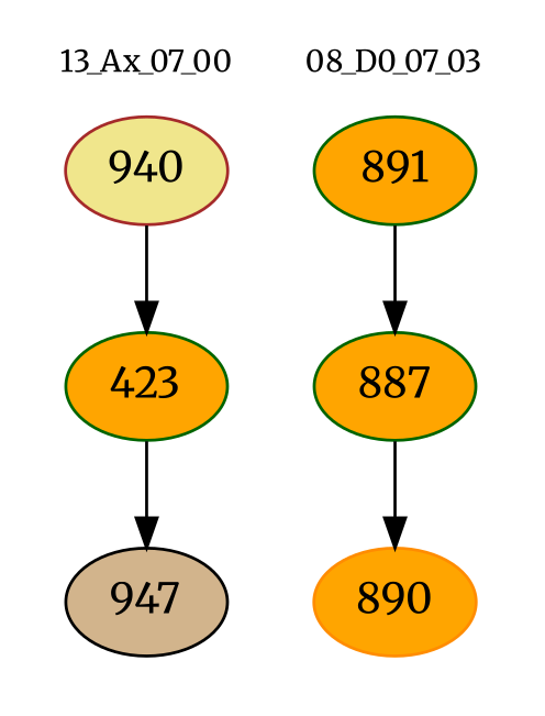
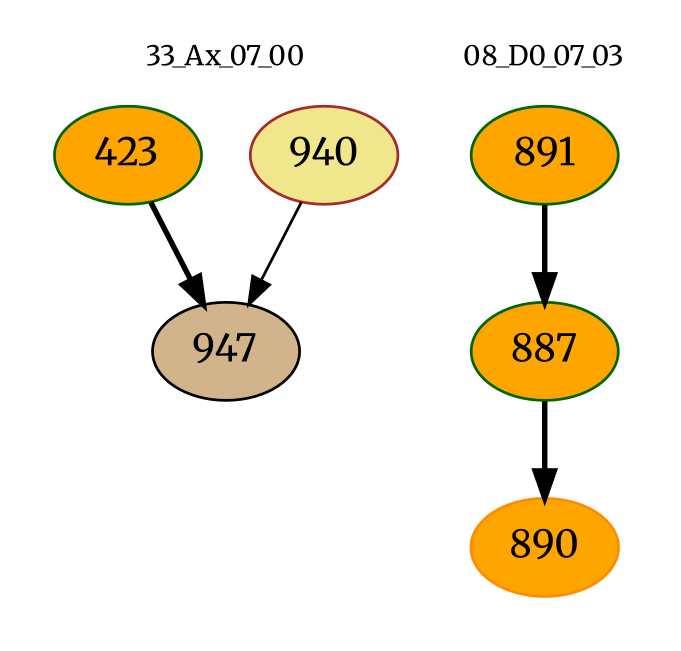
  digraph {
    fontname=Merriweather
    node [color=darkgreen fillcolor=orange fontname=Merriweather style=filled]
    edge [color=black fontname=Merriweather style=solid]
    n1 [color=brown fillcolor=khaki label=940]
    n2 [label=423]
    n3 [color=black fillcolor=tan label=947]
    n4 [label=891]
    n5 [label=887]
    n6 [color=darkorange label=890]
    subgraph cluster_1 {
      color=white
      fontsize=10
-     label="13_Ax_07_00"
+     label="33_Ax_07_00"
      n1
      n2
      n3
    }
    subgraph cluster_2 {
      color=white
      fontsize=10
      label="08_D0_07_03"
      n4
      n5
      n6
    }
-   n1 -> n2
-   n2 -> n3
-   n4 -> n5
-   n5 -> n6
+   n1 -> n3
+   n2 -> n3 [style=bold]
+   n4 -> n5 [style=bold]
+   n5 -> n6 [style=bold]
  }
